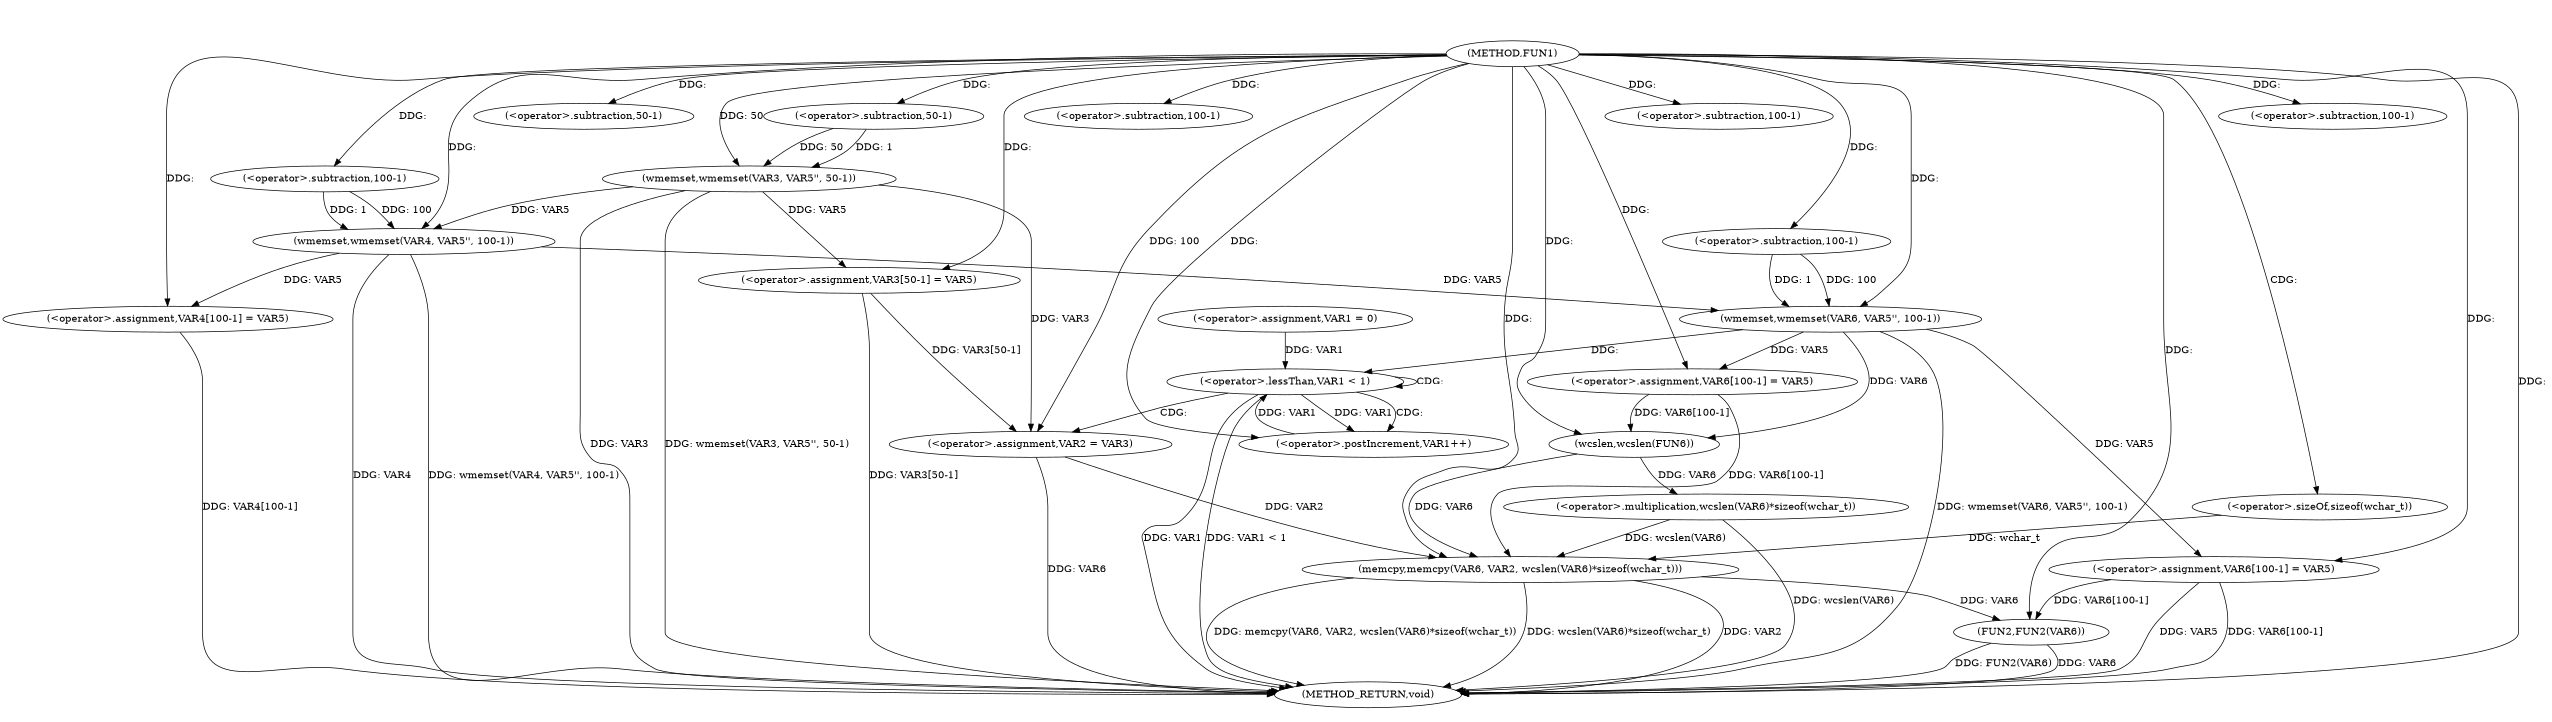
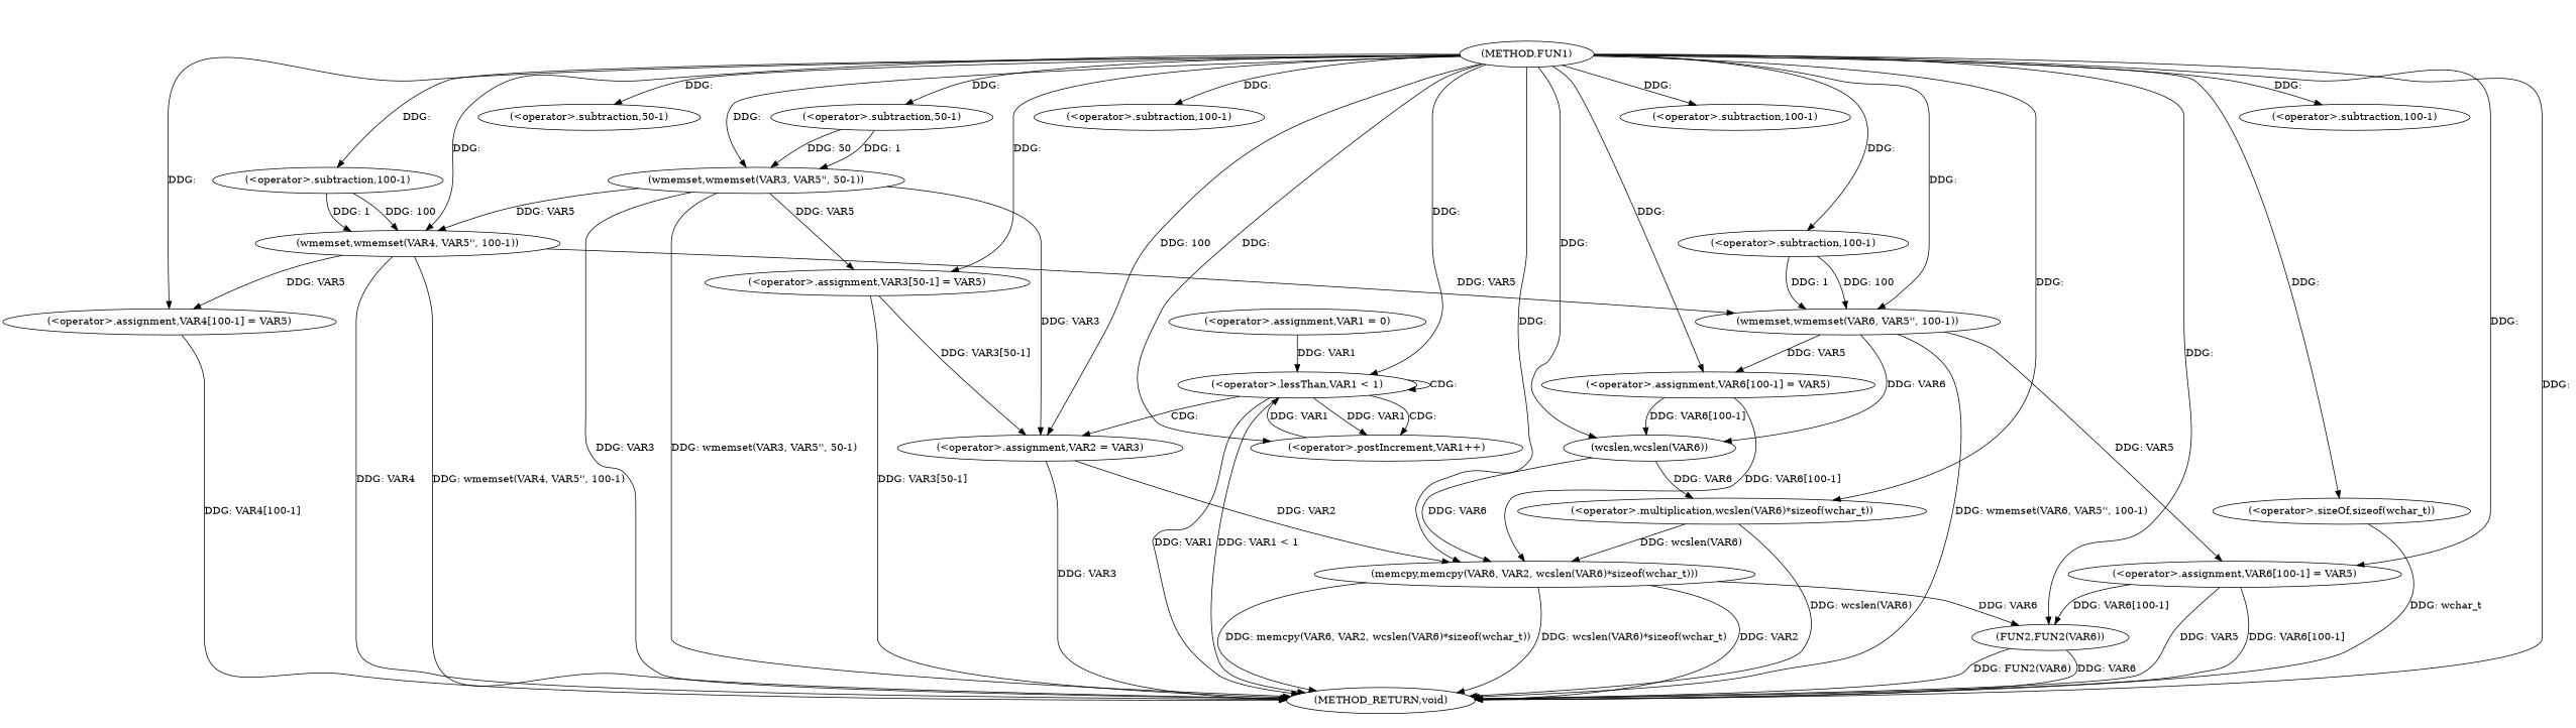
  digraph {
    n1 [label="(METHOD,FUN1)"]
    n2 [label="(wmemset,wmemset(VAR3, VAR5'', 50-1))"]
    n3 [label="(<operator>.subtraction,50-1)"]
    n4 [label="(<operator>.assignment,VAR3[50-1] = VAR5)"]
    n5 [label="(<operator>.subtraction,50-1)"]
    n6 [label="(wmemset,wmemset(VAR4, VAR5'', 100-1))"]
    n7 [label="(<operator>.subtraction,100-1)"]
    n8 [label="(<operator>.assignment,VAR4[100-1] = VAR5)"]
    n9 [label="(<operator>.subtraction,100-1)"]
    n10 [label="(<operator>.lessThan,VAR1 < 1)"]
    n11 [label="(<operator>.postIncrement,VAR1++)"]
    n12 [label="(<operator>.assignment,VAR2 = VAR3)"]
    n13 [label="(wmemset,wmemset(VAR6, VAR5'', 100-1))"]
    n14 [label="(<operator>.subtraction,100-1)"]
    n15 [label="(<operator>.assignment,VAR6[100-1] = VAR5)"]
    n16 [label="(<operator>.subtraction,100-1)"]
    n17 [label="(memcpy,memcpy(VAR6, VAR2, wcslen(VAR6)*sizeof(wchar_t)))"]
    n18 [label="(<operator>.multiplication,wcslen(VAR6)*sizeof(wchar_t))"]
-   n19 [label="(wcslen,wcslen(FUN6))"]
+   n19 [label="(wcslen,wcslen(VAR6))"]
    n20 [label="(<operator>.sizeOf,sizeof(wchar_t))"]
    n21 [label="(<operator>.assignment,VAR6[100-1] = VAR5)"]
    n22 [label="(<operator>.subtraction,100-1)"]
    n23 [label="(FUN2,FUN2(VAR6))"]
    n24 [label="(METHOD_RETURN,void)"]
    n25 [label="(<operator>.assignment,VAR1 = 0)"]
-   n1 -> n2 [label="DDG: 50"]
+   n1 -> n2 [label="DDG: "]
    n1 -> n3 [label="DDG: "]
    n1 -> n4 [label="DDG: "]
    n1 -> n5 [label="DDG: "]
    n1 -> n6 [label="DDG: "]
    n1 -> n7 [label="DDG: "]
    n1 -> n8 [label="DDG: "]
    n1 -> n9 [label="DDG: "]
-   n13 -> n10 [label="DDG: "]
+   n1 -> n10 [label="DDG: "]
    n1 -> n11 [label="DDG: "]
    n1 -> n12 [label="DDG: 100"]
    n1 -> n13 [label="DDG: "]
    n1 -> n14 [label="DDG: "]
    n1 -> n15 [label="DDG: "]
    n1 -> n16 [label="DDG: "]
    n1 -> n17 [label="DDG: "]
+   n1 -> n18 [label="DDG: "]
    n1 -> n19 [label="DDG: "]
-   n1 -> n20 [label="CDG: "]
+   n1 -> n20 [label="DDG: "]
    n1 -> n21 [label="DDG: "]
    n1 -> n22 [label="DDG: "]
    n1 -> n23 [label="DDG: "]
    n1 -> n24 [label="DDG: "]
    n2 -> n4 [label="DDG: VAR5"]
    n2 -> n6 [label="DDG: VAR5"]
    n2 -> n12 [label="DDG: VAR3"]
    n2 -> n24 [label="DDG: VAR3"]
    n2 -> n24 [label="DDG: wmemset(VAR3, VAR5'', 50-1)"]
    n3 -> n2 [label="DDG: 50"]
    n3 -> n2 [label="DDG: 1"]
    n4 -> n12 [label="DDG: VAR3[50-1]"]
    n4 -> n24 [label="DDG: VAR3[50-1]"]
    n6 -> n8 [label="DDG: VAR5"]
    n6 -> n13 [label="DDG: VAR5"]
    n6 -> n24 [label="DDG: wmemset(VAR4, VAR5'', 100-1)"]
    n6 -> n24 [label="DDG: VAR4"]
    n7 -> n6 [label="DDG: 100"]
    n7 -> n6 [label="DDG: 1"]
    n8 -> n24 [label="DDG: VAR4[100-1]"]
    n10 -> n10 [label="CDG: "]
    n10 -> n11 [label="DDG: VAR1"]
    n10 -> n11 [label="CDG: "]
    n10 -> n12 [label="CDG: "]
    n10 -> n24 [label="DDG: VAR1 < 1"]
    n10 -> n24 [label="DDG: VAR1"]
    n11 -> n10 [label="DDG: VAR1"]
    n12 -> n17 [label="DDG: VAR2"]
-   n12 -> n24 [label="DDG: VAR6"]
+   n12 -> n24 [label="DDG: VAR3"]
    n13 -> n15 [label="DDG: VAR5"]
    n13 -> n19 [label="DDG: VAR6"]
    n13 -> n21 [label="DDG: VAR5"]
    n13 -> n24 [label="DDG: wmemset(VAR6, VAR5'', 100-1)"]
    n14 -> n13 [label="DDG: 100"]
    n14 -> n13 [label="DDG: 1"]
    n15 -> n17 [label="DDG: VAR6[100-1]"]
    n15 -> n19 [label="DDG: VAR6[100-1]"]
    n17 -> n23 [label="DDG: VAR6"]
    n17 -> n24 [label="DDG: memcpy(VAR6, VAR2, wcslen(VAR6)*sizeof(wchar_t))"]
    n17 -> n24 [label="DDG: wcslen(VAR6)*sizeof(wchar_t)"]
    n17 -> n24 [label="DDG: VAR2"]
    n18 -> n17 [label="DDG: wcslen(VAR6)"]
    n18 -> n24 [label="DDG: wcslen(VAR6)"]
    n19 -> n17 [label="DDG: VAR6"]
    n19 -> n18 [label="DDG: VAR6"]
-   n20 -> n17 [label="DDG: wchar_t"]
+   n20 -> n24 [label="DDG: wchar_t"]
    n21 -> n23 [label="DDG: VAR6[100-1]"]
    n21 -> n24 [label="DDG: VAR6[100-1]"]
    n21 -> n24 [label="DDG: VAR5"]
    n23 -> n24 [label="DDG: VAR6"]
    n23 -> n24 [label="DDG: FUN2(VAR6)"]
    n25 -> n10 [label="DDG: VAR1"]
  }
